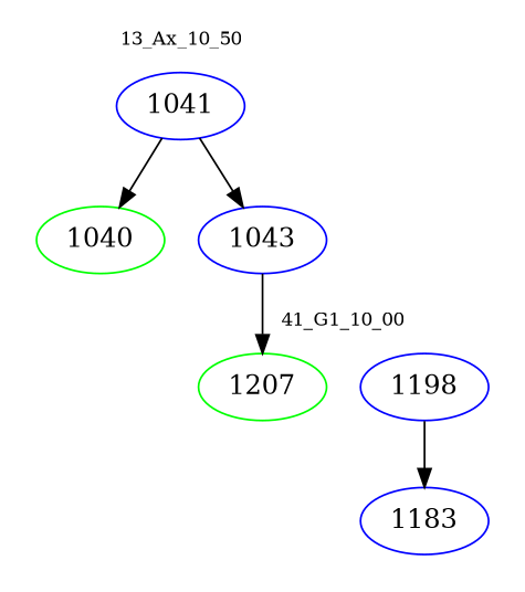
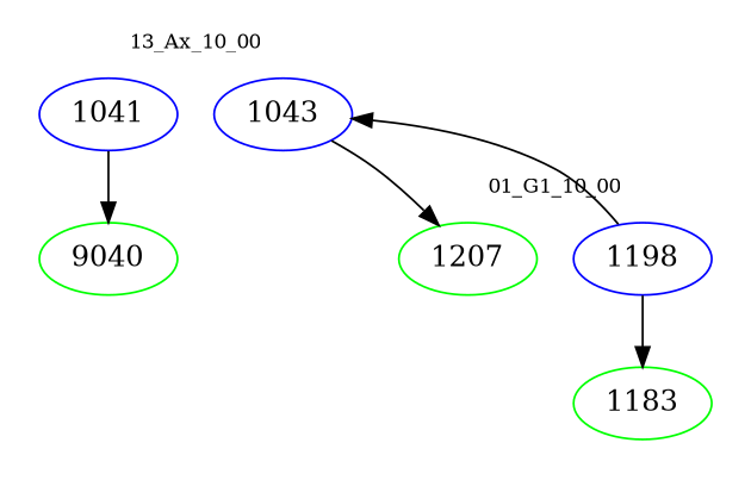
  digraph {
    node [color=blue]
    edge [color=black]
    n1 [label=1041]
-   n2 [color=green label=1040]
+   n2 [color=green label=9040]
    n3 [label=1043]
    n4 [label=1198]
-   n5 [label=1183]
+   n5 [color=green label=1183]
    n6 [color=green label=1207]
    subgraph cluster_1 {
      color=white
      fontsize=10
-     label="13_Ax_10_50"
+     label="13_Ax_10_00"
      n1
      n2
      n3
    }
    subgraph cluster_2 {
      color=white
      fontsize=10
-     label="41_G1_10_00"
+     label="01_G1_10_00"
      n4
      n5
      n6
    }
    n1 -> n2
-   n1 -> n3
+   n4 -> n3
    n3 -> n6
    n4 -> n5
  }
